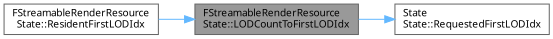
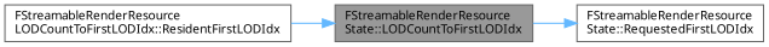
  digraph {
    fontname="Noto Sans"
    rankdir=RL
    node [color=grey40 fillcolor=white fontname="Noto Sans" fontsize=10 shape=box style=filled]
    edge [color=steelblue1 dir=back fontname="Noto Sans" fontsize=10 labelfontname=Helvetica labelfontsize=10 style=solid]
    n1 [color=gray40 fillcolor=grey60 fontcolor=black height=0.2 label="FStreamableRenderResource\lState::LODCountToFirstLODIdx" width=0.4]
-   n2 [height=0.2 label="FStreamableRenderResource\lState::ResidentFirstLODIdx" width=0.4]
-   n3 [height=0.2 label="State\lState::RequestedFirstLODIdx" width=0.4]
+   n2 [height=0.2 label="FStreamableRenderResource\lLODCountToFirstLODIdx::ResidentFirstLODIdx" width=0.4]
+   n3 [height=0.2 label="FStreamableRenderResource\lState::RequestedFirstLODIdx" width=0.4]
    n1 -> n2
    n3 -> n1
  }
